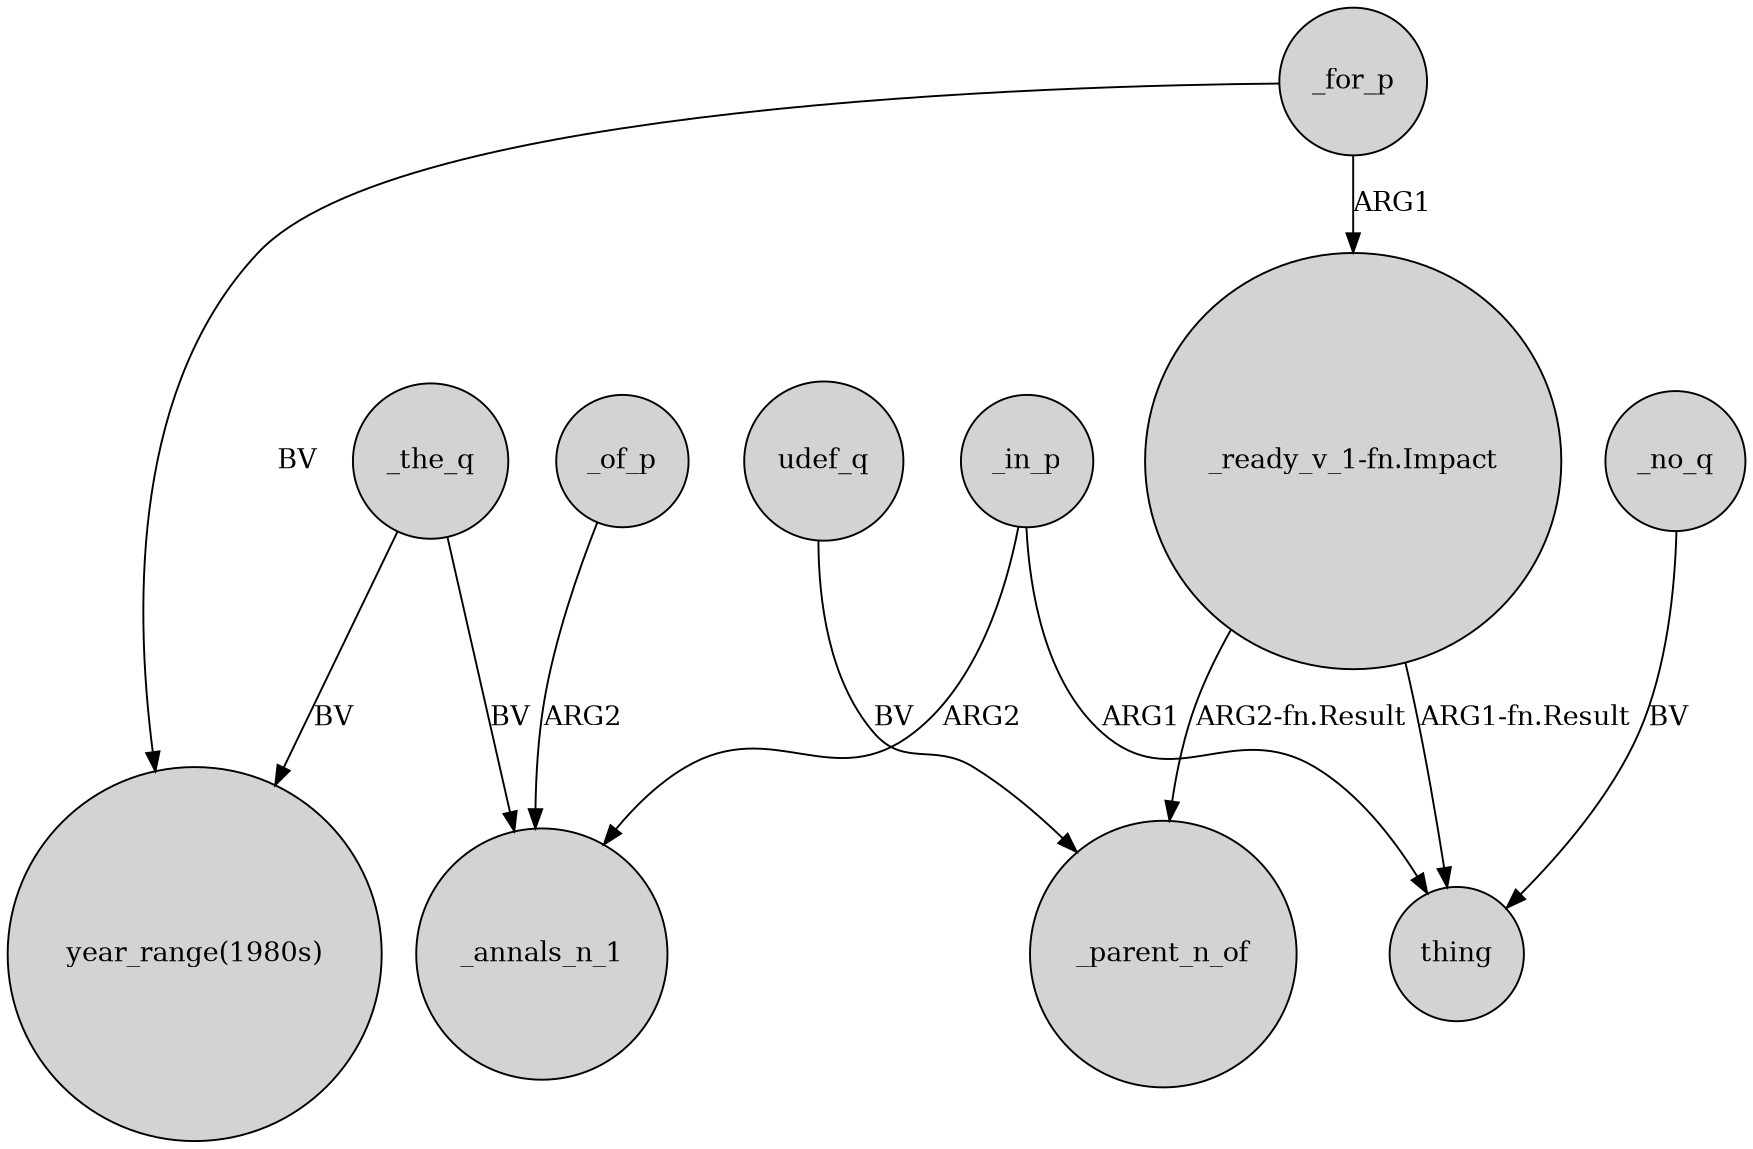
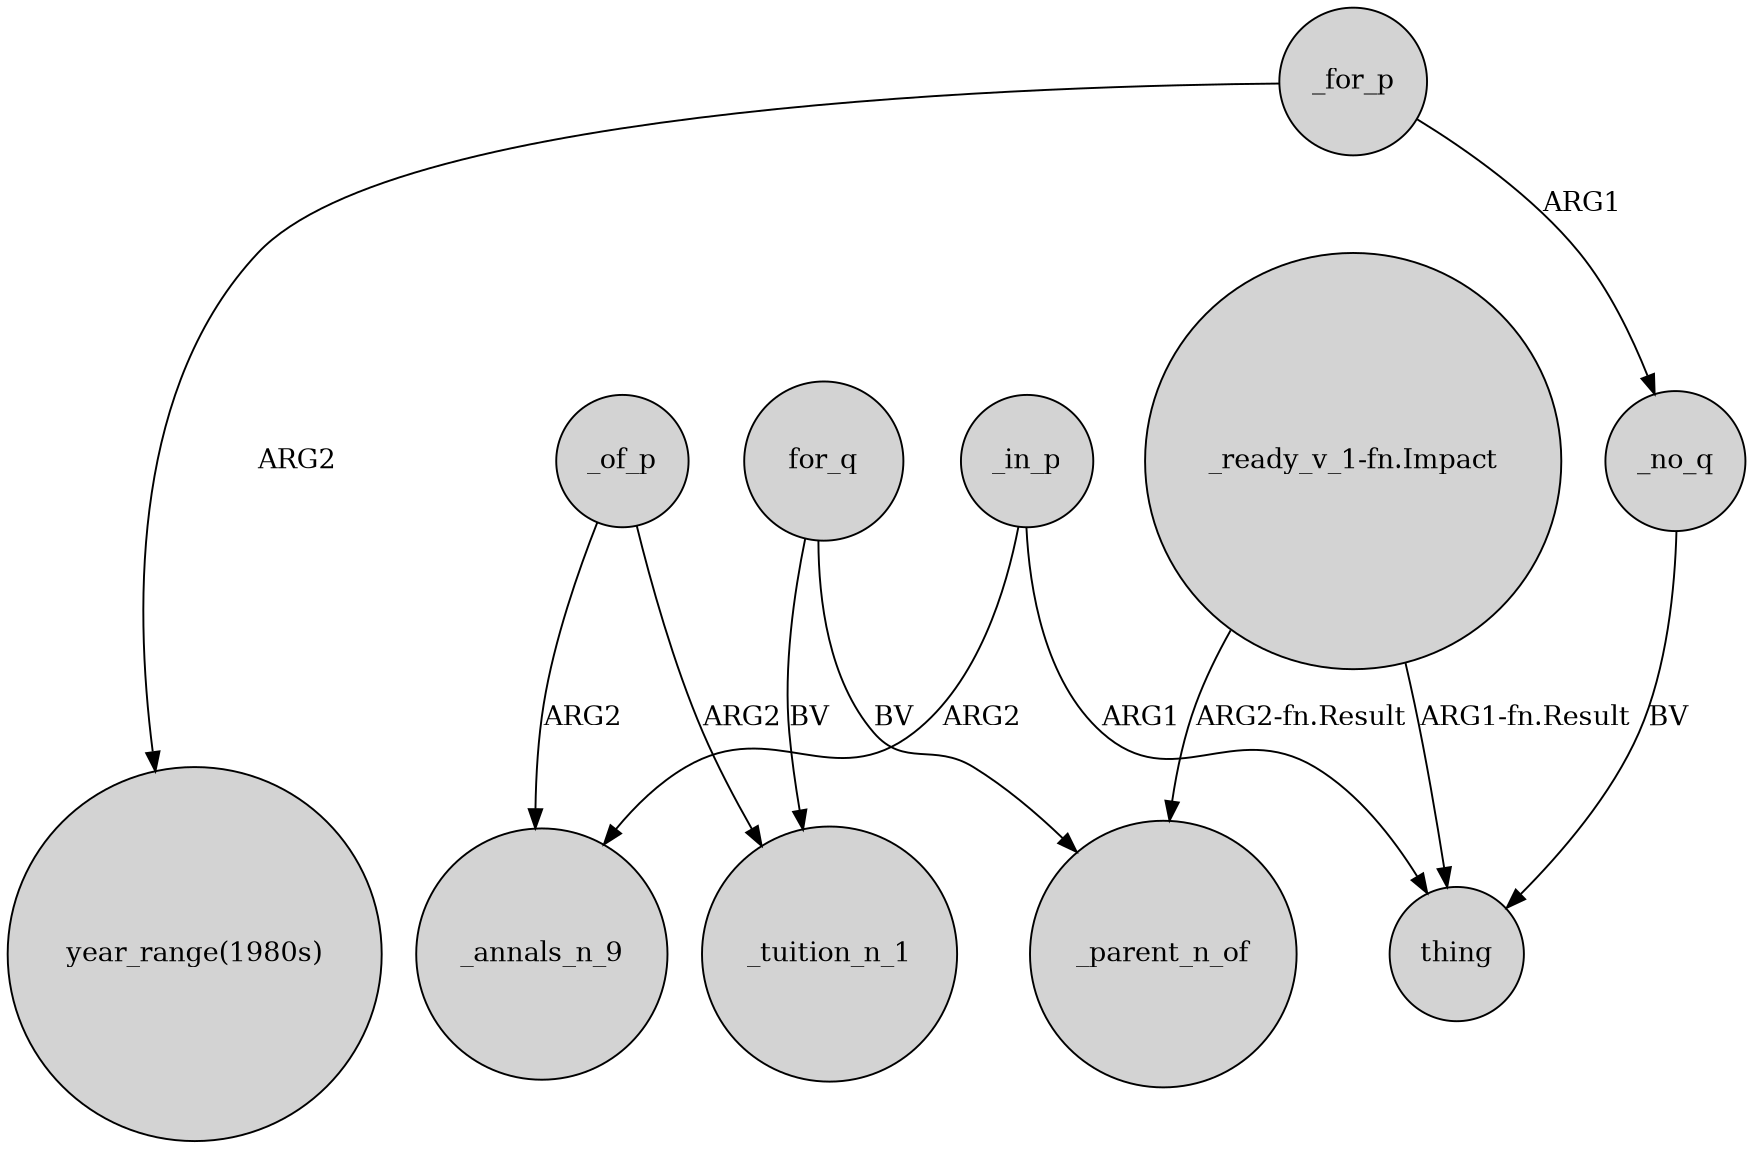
  digraph {
    node [shape=circle style=filled]
    _for_p
    "year_range(1980s)"
    "_ready_v_1-fn.Impact"
    _parent_n_of
    thing
    _of_p
-   _annals_n_1
-   udef_q
+   _annals_n_1 [label=_annals_n_9]
+   _tuition_n_1
+   udef_q [label=for_q]
    _no_q
    _in_p
-   _the_q
-   _for_p -> "year_range(1980s)" [label=BV]
-   _for_p -> "_ready_v_1-fn.Impact" [label=ARG1]
+   _for_p -> "year_range(1980s)" [label=ARG2]
+   _for_p -> _no_q [label=ARG1]
    "_ready_v_1-fn.Impact" -> _parent_n_of [label="ARG2-fn.Result"]
    "_ready_v_1-fn.Impact" -> thing [label="ARG1-fn.Result"]
    _of_p -> _annals_n_1 [label=ARG2]
+   _of_p -> _tuition_n_1 [label=ARG2]
    udef_q -> _parent_n_of [label=BV]
+   udef_q -> _tuition_n_1 [label=BV]
    _no_q -> thing [label=BV]
    _in_p -> thing [label=ARG1]
    _in_p -> _annals_n_1 [label=ARG2]
-   _the_q -> "year_range(1980s)" [label=BV]
-   _the_q -> _annals_n_1 [label=BV]
  }
